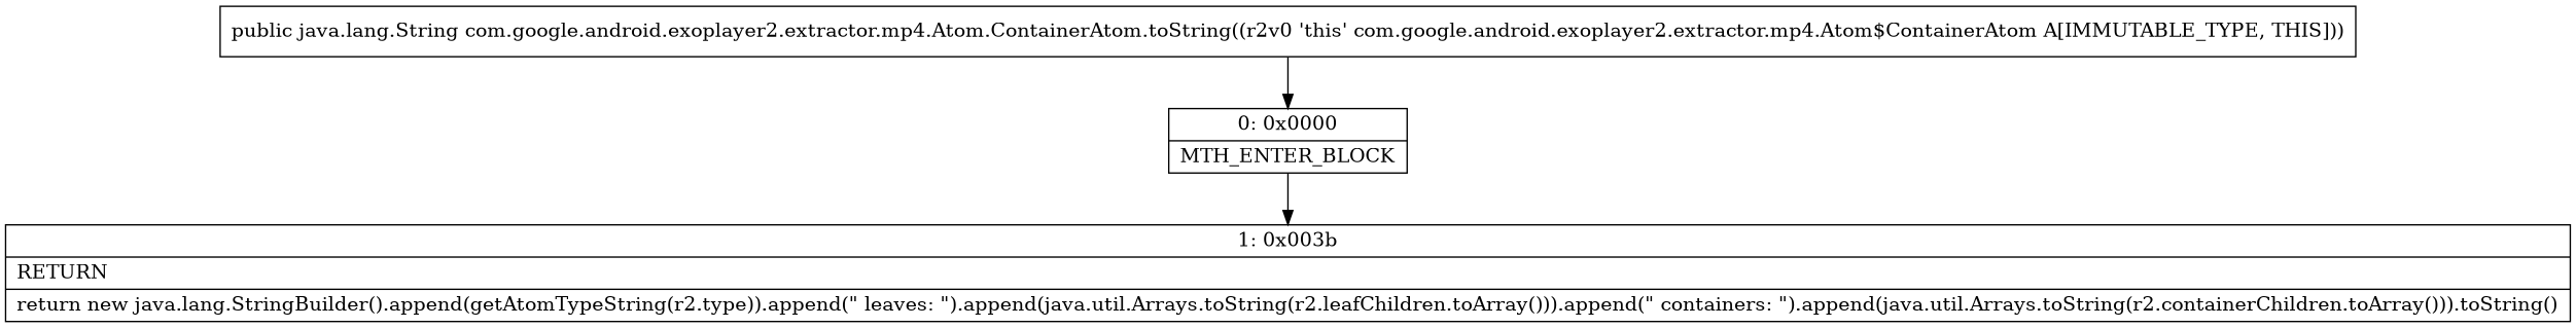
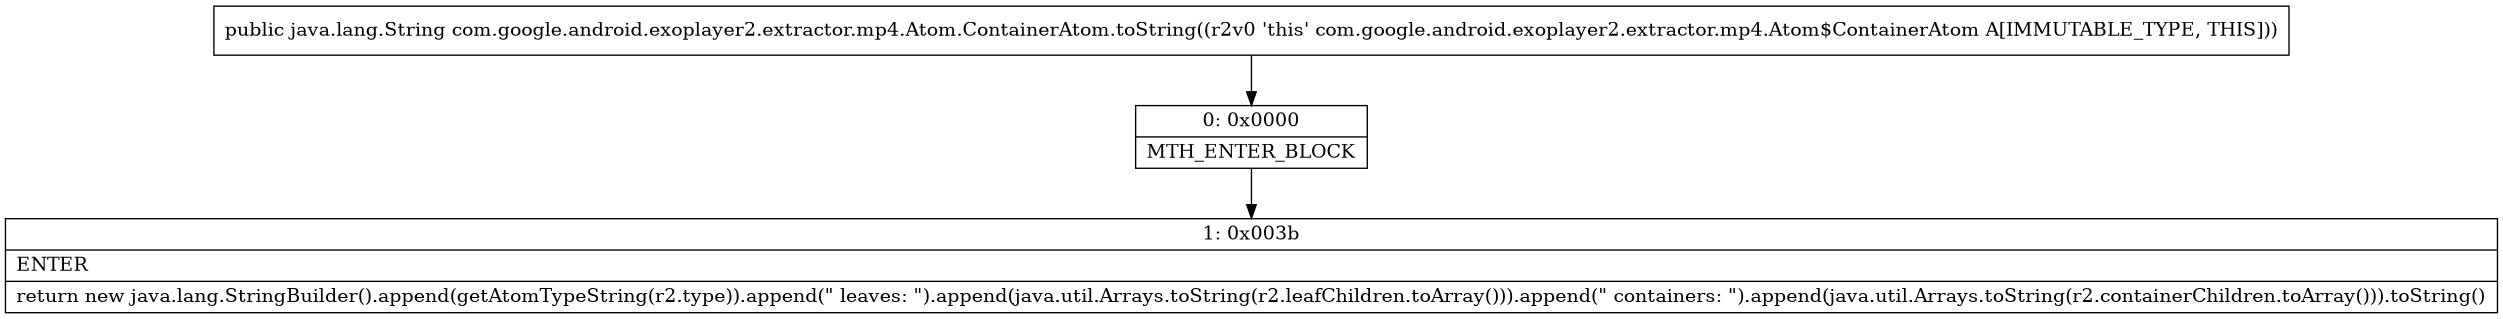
  digraph {
    node [shape=record]
    n1 [label="{0\:\ 0x0000|MTH_ENTER_BLOCK\l}"]
-   n2 [label="{1\:\ 0x003b|RETURN\l|return new java.lang.StringBuilder().append(getAtomTypeString(r2.type)).append(\" leaves: \").append(java.util.Arrays.toString(r2.leafChildren.toArray())).append(\" containers: \").append(java.util.Arrays.toString(r2.containerChildren.toArray())).toString()\l}"]
+   n2 [label="{1\:\ 0x003b|ENTER\l|return new java.lang.StringBuilder().append(getAtomTypeString(r2.type)).append(\" leaves: \").append(java.util.Arrays.toString(r2.leafChildren.toArray())).append(\" containers: \").append(java.util.Arrays.toString(r2.containerChildren.toArray())).toString()\l}"]
    n3 [label="{public java.lang.String com.google.android.exoplayer2.extractor.mp4.Atom.ContainerAtom.toString((r2v0 'this' com.google.android.exoplayer2.extractor.mp4.Atom$ContainerAtom A[IMMUTABLE_TYPE, THIS])) }"]
    n1 -> n2
    n3 -> n1
  }
